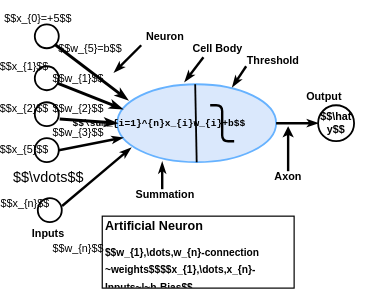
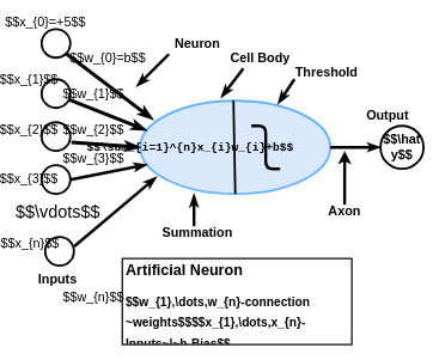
  <mxCell id="0" />
  <mxCell id="1" parent="0" />
  <mxCell id="2" value="" style="ellipse;whiteSpace=wrap;html=1;strokeWidth=3;gradientDirection=north;fillColor=#dae8fc;strokeColor=#66B2FF;" parent="1" vertex="1"><mxGeometry x="195" y="140" width="265" height="130" as="geometry" /></mxCell>
  <mxCell id="3" value=" &lt;h1 style=&quot;font-size: 16px&quot;&gt;&lt;font style=&quot;font-size: 16px&quot;&gt;&lt;span style=&quot;font-family: &amp;#34;courier new&amp;#34; , &amp;#34;courier&amp;#34; , monospace&quot;&gt;$$\sum_{i=1}^{n}x_{i}w_{i}+b$$&lt;/span&gt;&lt;/font&gt;&lt;/h1&gt;" style="text;html=1;strokeColor=none;fillColor=none;align=center;verticalAlign=middle;whiteSpace=wrap;rounded=0;" vertex="1" parent="1"><mxGeometry x="205" y="160" width="120" height="90" as="geometry" /></mxCell>
  <mxCell id="4" value="" style="endArrow=classicThin;html=1;strokeWidth=5;exitX=0.938;exitY=0.7;exitDx=0;exitDy=0;exitPerimeter=0;entryX=0.033;entryY=0.318;entryDx=0;entryDy=0;entryPerimeter=0;endFill=1;" edge="1" parent="1" source="6" target="2"><mxGeometry width="50" height="50" relative="1" as="geometry"><mxPoint x="120" y="150" as="sourcePoint" /><mxPoint x="210" y="190" as="targetPoint" /></mxGeometry></mxCell>
  <mxCell id="5" value="" style="ellipse;whiteSpace=wrap;html=1;strokeWidth=3;fillColor=none;" vertex="1" parent="1"><mxGeometry x="57.5" y="40" width="40" height="40" as="geometry" /></mxCell>
  <mxCell id="6" value="" style="ellipse;whiteSpace=wrap;html=1;strokeWidth=3;" vertex="1" parent="1"><mxGeometry x="57.5" y="110" width="40" height="40" as="geometry" /></mxCell>
  <mxCell id="7" value="" style="ellipse;whiteSpace=wrap;html=1;strokeWidth=3;" vertex="1" parent="1"><mxGeometry x="57.5" y="170" width="40" height="40" as="geometry" /></mxCell>
  <mxCell id="8" value="" style="ellipse;whiteSpace=wrap;html=1;strokeWidth=3;" vertex="1" parent="1"><mxGeometry x="62.5" y="330" width="40" height="40" as="geometry" /></mxCell>
  <mxCell id="9" value="&lt;font style=&quot;font-size: 18px&quot;&gt;$$x_{0}=+5$$&lt;/font&gt;" style="text;html=1;strokeColor=none;fillColor=none;align=center;verticalAlign=middle;whiteSpace=wrap;rounded=0;" vertex="1" parent="1"><mxGeometry x="42.5" y="20" width="40" height="20" as="geometry" /></mxCell>
  <mxCell id="10" value="&lt;font style=&quot;font-size: 18px&quot;&gt;$$x_{1}$$&lt;/font&gt;" style="text;html=1;strokeColor=none;fillColor=none;align=center;verticalAlign=middle;whiteSpace=wrap;rounded=0;" vertex="1" parent="1"><mxGeometry x="20" y="100" width="40" height="20" as="geometry" /></mxCell>
  <mxCell id="11" value="&lt;font style=&quot;font-size: 18px&quot;&gt;$$x_{2}$$&lt;/font&gt;" style="text;html=1;strokeColor=none;fillColor=none;align=center;verticalAlign=middle;whiteSpace=wrap;rounded=0;" vertex="1" parent="1"><mxGeometry x="20" y="170" width="40" height="20" as="geometry" /></mxCell>
  <mxCell id="12" value="&lt;font style=&quot;font-size: 18px&quot;&gt;$$x_{n}$$&lt;/font&gt;" style="text;html=1;strokeColor=none;fillColor=none;align=center;verticalAlign=middle;whiteSpace=wrap;rounded=0;" vertex="1" parent="1"><mxGeometry x="20" y="330" width="42.5" height="20" as="geometry" /></mxCell>
  <mxCell id="13" value="&lt;font style=&quot;font-size: 24px&quot;&gt;$$\vdots$$&lt;/font&gt;" style="text;html=1;strokeColor=none;fillColor=none;align=center;verticalAlign=middle;whiteSpace=wrap;rounded=0;" vertex="1" parent="1"><mxGeometry x="57.5" y="270" width="45" height="50" as="geometry" /></mxCell>
  <mxCell id="14" value="" style="ellipse;whiteSpace=wrap;html=1;strokeWidth=3;" vertex="1" parent="1"><mxGeometry x="57.5" y="230" width="40" height="40" as="geometry" /></mxCell>
  <mxCell id="15" value="" style="endArrow=classicThin;html=1;strokeWidth=4;exitX=1;exitY=0.5;exitDx=0;exitDy=0;endFill=1;" edge="1" parent="1" source="14" target="2"><mxGeometry width="50" height="50" relative="1" as="geometry"><mxPoint x="170" y="285" as="sourcePoint" /><mxPoint x="230" y="235" as="targetPoint" /></mxGeometry></mxCell>
  <mxCell id="16" value="" style="endArrow=classicThin;html=1;strokeWidth=4;exitX=1.013;exitY=0.325;exitDx=0;exitDy=0;exitPerimeter=0;entryX=0.086;entryY=0.818;entryDx=0;entryDy=0;entryPerimeter=0;endFill=1;" edge="1" parent="1" source="8" target="2"><mxGeometry width="50" height="50" relative="1" as="geometry"><mxPoint x="122.502" y="350.002" as="sourcePoint" /><mxPoint x="218.202" y="435.86" as="targetPoint" /></mxGeometry></mxCell>
- <mxCell id="17" value="&lt;font style=&quot;font-size: 18px&quot;&gt;$$x_{5}$$&lt;/font&gt;" style="text;html=1;strokeColor=none;fillColor=none;align=center;verticalAlign=middle;whiteSpace=wrap;rounded=0;" vertex="1" parent="1"><mxGeometry x="20" y="240" width="40" height="20" as="geometry" /></mxCell>
+ <mxCell id="17" value="&lt;font style=&quot;font-size: 18px&quot;&gt;$$x_{3}$$&lt;/font&gt;" style="text;html=1;strokeColor=none;fillColor=none;align=center;verticalAlign=middle;whiteSpace=wrap;rounded=0;" vertex="1" parent="1"><mxGeometry x="20" y="240" width="40" height="20" as="geometry" /></mxCell>
  <mxCell id="18" value="" style="endArrow=classicThin;html=1;strokeWidth=5;entryX=0;entryY=0.5;entryDx=0;entryDy=0;exitX=1.038;exitY=0.7;exitDx=0;exitDy=0;exitPerimeter=0;endFill=1;" edge="1" parent="1" source="7" target="2"><mxGeometry width="50" height="50" relative="1" as="geometry"><mxPoint x="95" y="205" as="sourcePoint" /><mxPoint x="210" y="240" as="targetPoint" /></mxGeometry></mxCell>
  <mxCell id="19" value="" style="endArrow=classicThin;html=1;strokeWidth=5;exitX=1;exitY=1;exitDx=0;exitDy=0;entryX=0.067;entryY=0.2;entryDx=0;entryDy=0;entryPerimeter=0;endFill=1;" edge="1" parent="1" source="5" target="2"><mxGeometry width="50" height="50" relative="1" as="geometry"><mxPoint x="115" y="90" as="sourcePoint" /><mxPoint x="230" y="210" as="targetPoint" /></mxGeometry></mxCell>
  <mxCell id="20" value="" style="endArrow=classicThin;html=1;strokeWidth=4;endFill=1;exitX=0;exitY=1;exitDx=0;exitDy=0;" edge="1" parent="1" source="21"><mxGeometry width="50" height="50" relative="1" as="geometry"><mxPoint x="230" y="80" as="sourcePoint" /><mxPoint x="190" y="120" as="targetPoint" /></mxGeometry></mxCell>
  <mxCell id="21" value="&lt;h1 style=&quot;font-size: 18px&quot;&gt;&lt;font style=&quot;font-size: 18px&quot;&gt;Neuron&lt;/font&gt;&lt;/h1&gt;" style="text;html=1;strokeColor=none;fillColor=none;align=center;verticalAlign=middle;whiteSpace=wrap;rounded=0;" vertex="1" parent="1"><mxGeometry x="235" y="45" width="80" height="30" as="geometry" /></mxCell>
  <mxCell id="22" value="" style="endArrow=classicThin;html=1;strokeWidth=4;endFill=1;exitX=0.25;exitY=1;exitDx=0;exitDy=0;entryX=0.425;entryY=-0.033;entryDx=0;entryDy=0;entryPerimeter=0;" edge="1" parent="1" source="23" target="2"><mxGeometry width="50" height="50" relative="1" as="geometry"><mxPoint x="330" y="90" as="sourcePoint" /><mxPoint x="270" y="150" as="targetPoint" /></mxGeometry></mxCell>
  <mxCell id="23" value="&lt;h1 style=&quot;font-size: 18px&quot;&gt;&lt;font style=&quot;font-size: 18px&quot;&gt;Cell Body&lt;/font&gt;&lt;/h1&gt;" style="text;html=1;strokeColor=none;fillColor=none;align=center;verticalAlign=middle;whiteSpace=wrap;rounded=0;" vertex="1" parent="1"><mxGeometry x="315" y="65" width="95" height="30" as="geometry" /></mxCell>
  <mxCell id="24" value="&lt;h1 style=&quot;font-size: 18px&quot;&gt;&lt;font style=&quot;font-size: 18px&quot;&gt;Summation&lt;/font&gt;&lt;/h1&gt;" style="text;html=1;strokeColor=none;fillColor=none;align=center;verticalAlign=middle;whiteSpace=wrap;rounded=0;" vertex="1" parent="1"><mxGeometry x="220" y="310" width="110" height="30" as="geometry" /></mxCell>
  <mxCell id="25" value="" style="endArrow=classicThin;html=1;strokeWidth=4;endFill=1;exitX=0;exitY=1;exitDx=0;exitDy=0;entryX=0.725;entryY=0.033;entryDx=0;entryDy=0;entryPerimeter=0;" edge="1" parent="1" source="26" target="2"><mxGeometry width="50" height="50" relative="1" as="geometry"><mxPoint x="470" y="90" as="sourcePoint" /><mxPoint x="390" y="159" as="targetPoint" /></mxGeometry></mxCell>
  <mxCell id="26" value="&lt;h1 style=&quot;font-size: 18px&quot;&gt;&lt;font style=&quot;font-size: 18px&quot;&gt;Threshold&lt;br&gt;&lt;/font&gt;&lt;/h1&gt;" style="text;html=1;strokeColor=none;fillColor=none;align=center;verticalAlign=middle;whiteSpace=wrap;rounded=0;" vertex="1" parent="1"><mxGeometry x="410" y="90" width="90" height="20" as="geometry" /></mxCell>
  <mxCell id="27" value="" style="endArrow=classicThin;html=1;strokeWidth=4;exitX=1;exitY=0.5;exitDx=0;exitDy=0;endFill=1;entryX=0;entryY=0.5;entryDx=0;entryDy=0;" edge="1" parent="1" source="2" target="28"><mxGeometry width="50" height="50" relative="1" as="geometry"><mxPoint x="430" y="205" as="sourcePoint" /><mxPoint x="500" y="210" as="targetPoint" /></mxGeometry></mxCell>
  <mxCell id="28" value="" style="ellipse;whiteSpace=wrap;html=1;aspect=fixed;strokeWidth=3;" vertex="1" parent="1"><mxGeometry x="530" y="175" width="60" height="60" as="geometry" /></mxCell>
  <mxCell id="29" value="&lt;h1 style=&quot;font-size: 18px&quot;&gt;&lt;font style=&quot;font-size: 18px&quot;&gt;$$\hat y$$&lt;/font&gt;&lt;/h1&gt;" style="text;html=1;strokeColor=none;fillColor=none;align=center;verticalAlign=middle;whiteSpace=wrap;rounded=0;" vertex="1" parent="1"><mxGeometry x="540" y="195" width="40" height="20" as="geometry" /></mxCell>
  <mxCell id="30" value="" style="endArrow=classic;html=1;strokeWidth=4;exitX=0.5;exitY=0;exitDx=0;exitDy=0;" edge="1" parent="1" source="31"><mxGeometry width="50" height="50" relative="1" as="geometry"><mxPoint x="450" y="280" as="sourcePoint" /><mxPoint x="480" y="210" as="targetPoint" /><Array as="points"><mxPoint x="480" y="250" /></Array></mxGeometry></mxCell>
  <mxCell id="31" value="&lt;h1 style=&quot;font-size: 18px&quot;&gt;&lt;font style=&quot;font-size: 18px&quot;&gt;Axon&lt;/font&gt;&lt;/h1&gt;" style="text;html=1;strokeColor=none;fillColor=none;align=center;verticalAlign=middle;whiteSpace=wrap;rounded=0;" vertex="1" parent="1"><mxGeometry x="460" y="285" width="40" height="20" as="geometry" /></mxCell>
  <mxCell id="32" value="&lt;h1 style=&quot;font-size: 18px&quot;&gt;&lt;font style=&quot;font-size: 18px&quot;&gt;Output&lt;/font&gt;&lt;/h1&gt;" style="text;html=1;strokeColor=none;fillColor=none;align=center;verticalAlign=middle;whiteSpace=wrap;rounded=0;" vertex="1" parent="1"><mxGeometry x="520" y="150" width="40" height="20" as="geometry" /></mxCell>
  <mxCell id="33" value="&lt;h1 style=&quot;font-size: 18px&quot;&gt;&lt;font style=&quot;font-size: 18px&quot;&gt;Inputs&lt;/font&gt;&lt;/h1&gt;" style="text;html=1;strokeColor=none;fillColor=none;align=center;verticalAlign=middle;whiteSpace=wrap;rounded=0;" vertex="1" parent="1"><mxGeometry x="60" y="380" width="40" height="20" as="geometry" /></mxCell>
  <mxCell id="34" value="&lt;h1 style=&quot;font-size: 21px&quot;&gt;Artificial Neuron&lt;br&gt;&lt;/h1&gt;&lt;h1&gt;&lt;font style=&quot;font-size: 17px&quot;&gt;$$w_{1},\dots,w_{n}-connection ~weights$$$$x_{1},\dots,x_{n}-Inputs~|~b-Bias$$&lt;/font&gt;&lt;/h1&gt;" style="text;html=1;fillColor=none;spacing=5;spacingTop=-20;whiteSpace=wrap;overflow=hidden;rounded=0;strokeWidth=2;strokeColor=#000000;" vertex="1" parent="1"><mxGeometry x="170" y="360" width="320" height="120" as="geometry" /></mxCell>
- <mxCell id="35" value="&lt;font style=&quot;font-size: 18px&quot;&gt;$$w_{5}=b$$&lt;/font&gt;" style="text;html=1;strokeColor=none;fillColor=none;align=center;verticalAlign=middle;whiteSpace=wrap;rounded=0;" vertex="1" parent="1"><mxGeometry x="130" y="70" width="40" height="20" as="geometry" /></mxCell>
+ <mxCell id="35" value="&lt;font style=&quot;font-size: 18px&quot;&gt;$$w_{0}=b$$&lt;/font&gt;" style="text;html=1;strokeColor=none;fillColor=none;align=center;verticalAlign=middle;whiteSpace=wrap;rounded=0;" vertex="1" parent="1"><mxGeometry x="130" y="70" width="40" height="20" as="geometry" /></mxCell>
  <mxCell id="36" value="&lt;font style=&quot;font-size: 18px&quot;&gt;$$w_{1}$$&lt;/font&gt;" style="text;html=1;strokeColor=none;fillColor=none;align=center;verticalAlign=middle;whiteSpace=wrap;rounded=0;" vertex="1" parent="1"><mxGeometry x="110" y="120" width="40" height="20" as="geometry" /></mxCell>
  <mxCell id="37" value="&lt;font style=&quot;font-size: 18px&quot;&gt;$$w_{2}$$&lt;/font&gt;" style="text;html=1;strokeColor=none;fillColor=none;align=center;verticalAlign=middle;whiteSpace=wrap;rounded=0;" vertex="1" parent="1"><mxGeometry x="110" y="170" width="40" height="20" as="geometry" /></mxCell>
  <mxCell id="38" value="&lt;font style=&quot;font-size: 18px&quot;&gt;$$w_{3}$$&lt;/font&gt;" style="text;html=1;strokeColor=none;fillColor=none;align=center;verticalAlign=middle;whiteSpace=wrap;rounded=0;" vertex="1" parent="1"><mxGeometry x="110" y="210" width="40" height="20" as="geometry" /></mxCell>
  <mxCell id="39" value="&lt;font style=&quot;font-size: 18px&quot;&gt;$$w_{n}$$&lt;/font&gt;" style="text;html=1;strokeColor=none;fillColor=none;align=center;verticalAlign=middle;whiteSpace=wrap;rounded=0;" vertex="1" parent="1"><mxGeometry x="110" y="405" width="40" height="20" as="geometry" /></mxCell>
  <mxCell id="40" value="" style="endArrow=classicThin;html=1;strokeWidth=4;entryX=0.283;entryY=1;entryDx=0;entryDy=0;entryPerimeter=0;endFill=1;" edge="1" parent="1" target="2"><mxGeometry width="50" height="50" relative="1" as="geometry"><mxPoint x="270" y="315" as="sourcePoint" /><mxPoint x="320" y="265" as="targetPoint" /></mxGeometry></mxCell>
  <mxCell id="41" value="" style="endArrow=none;html=1;strokeWidth=4;" edge="1" parent="1"><mxGeometry width="50" height="50" relative="1" as="geometry"><mxPoint x="390" y="235" as="sourcePoint" /><mxPoint x="350" y="175" as="targetPoint" /><Array as="points"><mxPoint x="370" y="235" /><mxPoint x="370" y="175" /></Array></mxGeometry></mxCell>
  <mxCell id="42" value="" style="endArrow=none;html=1;strokeWidth=3;exitX=0.5;exitY=1;exitDx=0;exitDy=0;fillColor=#dae8fc;" edge="1" parent="1" source="2"><mxGeometry width="50" height="50" relative="1" as="geometry"><mxPoint x="365" y="220" as="sourcePoint" /><mxPoint x="325" y="140" as="targetPoint" /></mxGeometry></mxCell>
